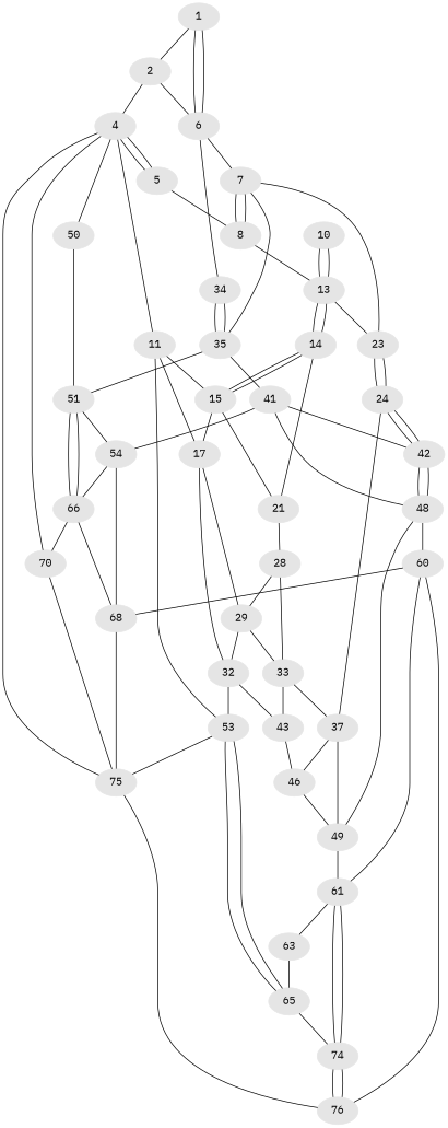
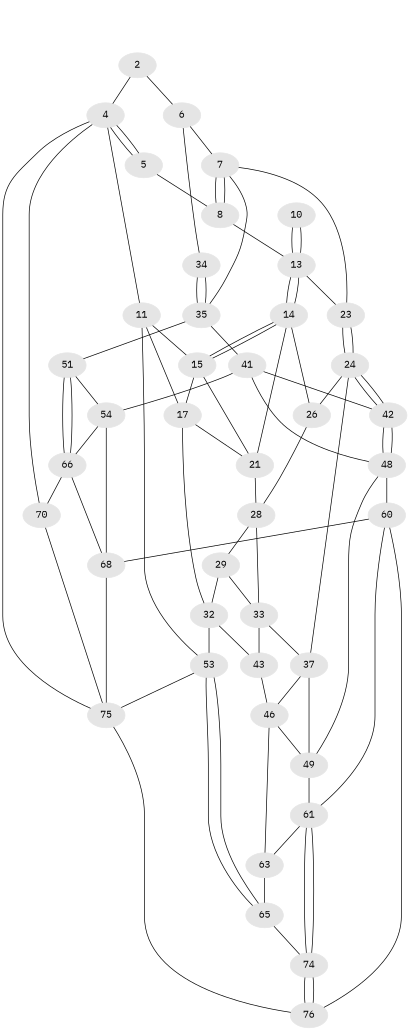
  graph {
    fontname="IBM Plex Mono"
    node [color=gray90 fontname="IBM Plex Mono" style=filled]
    edge [fontname="IBM Plex Mono"]
    2 [super="+3"]
-   1
    6 [super="+22"]
    4 [super="+58"]
    7 [super="+27"]
    34
    5
    11 [super="+12"]
-   50 [super="+57"]
    70
    75 [super="+77"]
    8 [super="+9"]
    15 [super="+16"]
    17 [super="+18"]
    53
    51 [super="+52"]
    76
    13 [super="+19"]
    23
    35 [super="+36"]
    24 [super="+25"]
    41 [super="+55"]
    10
    14 [super="+20"]
    21
    29 [super="+31"]
    32 [super="+44"]
    65 [super="+73"]
+   26
    28 [super="+30"]
    33 [super="+38"]
    43
    37 [super="+45"]
    42
    46 [super="+47"]
    49 [super="+59"]
    48 [super="+56"]
    54 [super="+67"]
    66 [super="+71"]
    63 [super="+64"]
    61 [super="+62"]
    60 [super="+69"]
    68 [super="+72"]
    74
    2 -- 6
    2 -- 4
-   1 -- 2
-   1 -- 6
-   1 -- 6
    6 -- 7
    6 -- 34
    4 -- 5
    4 -- 5
    4 -- 11
-   4 -- 50
    4 -- 70
    4 -- 75
    7 -- 8
    7 -- 8
    7 -- 23
    7 -- 35
    34 -- 35
    34 -- 35
    5 -- 8
    11 -- 15
    11 -- 17
    11 -- 53
-   50 -- 51
    70 -- 75
    75 -- 76
    8 -- 13
    15 -- 17
    15 -- 21
-   17 -- 29
+   17 -- 21
    17 -- 32
    53 -- 75
    53 -- 65
    53 -- 65
    51 -- 54
    51 -- 66
    51 -- 66
    13 -- 23
    13 -- 14
    13 -- 14
    23 -- 24
    23 -- 24
    35 -- 51
    35 -- 41
+   24 -- 26
    24 -- 37
    24 -- 42
    24 -- 42
    41 -- 42
    41 -- 48
    41 -- 54
    10 -- 13
    10 -- 13
    14 -- 15
    14 -- 15
    14 -- 21
+   14 -- 26
    21 -- 28
    29 -- 32
    29 -- 33
    32 -- 53
    32 -- 43
    65 -- 74
+   26 -- 28
    28 -- 29
    28 -- 33
    33 -- 43
    33 -- 37
    43 -- 46
    37 -- 46
    37 -- 49
    42 -- 48
    42 -- 48
    46 -- 49
+   46 -- 63
    49 -- 61
    48 -- 49
    48 -- 60
    54 -- 66
    54 -- 68
    66 -- 70
    66 -- 68
    63 -- 65 [weight=2]
    61 -- 63
    61 -- 74
    61 -- 74
    60 -- 76
    60 -- 61
    60 -- 68
    68 -- 75
    74 -- 76
    74 -- 76
  }
